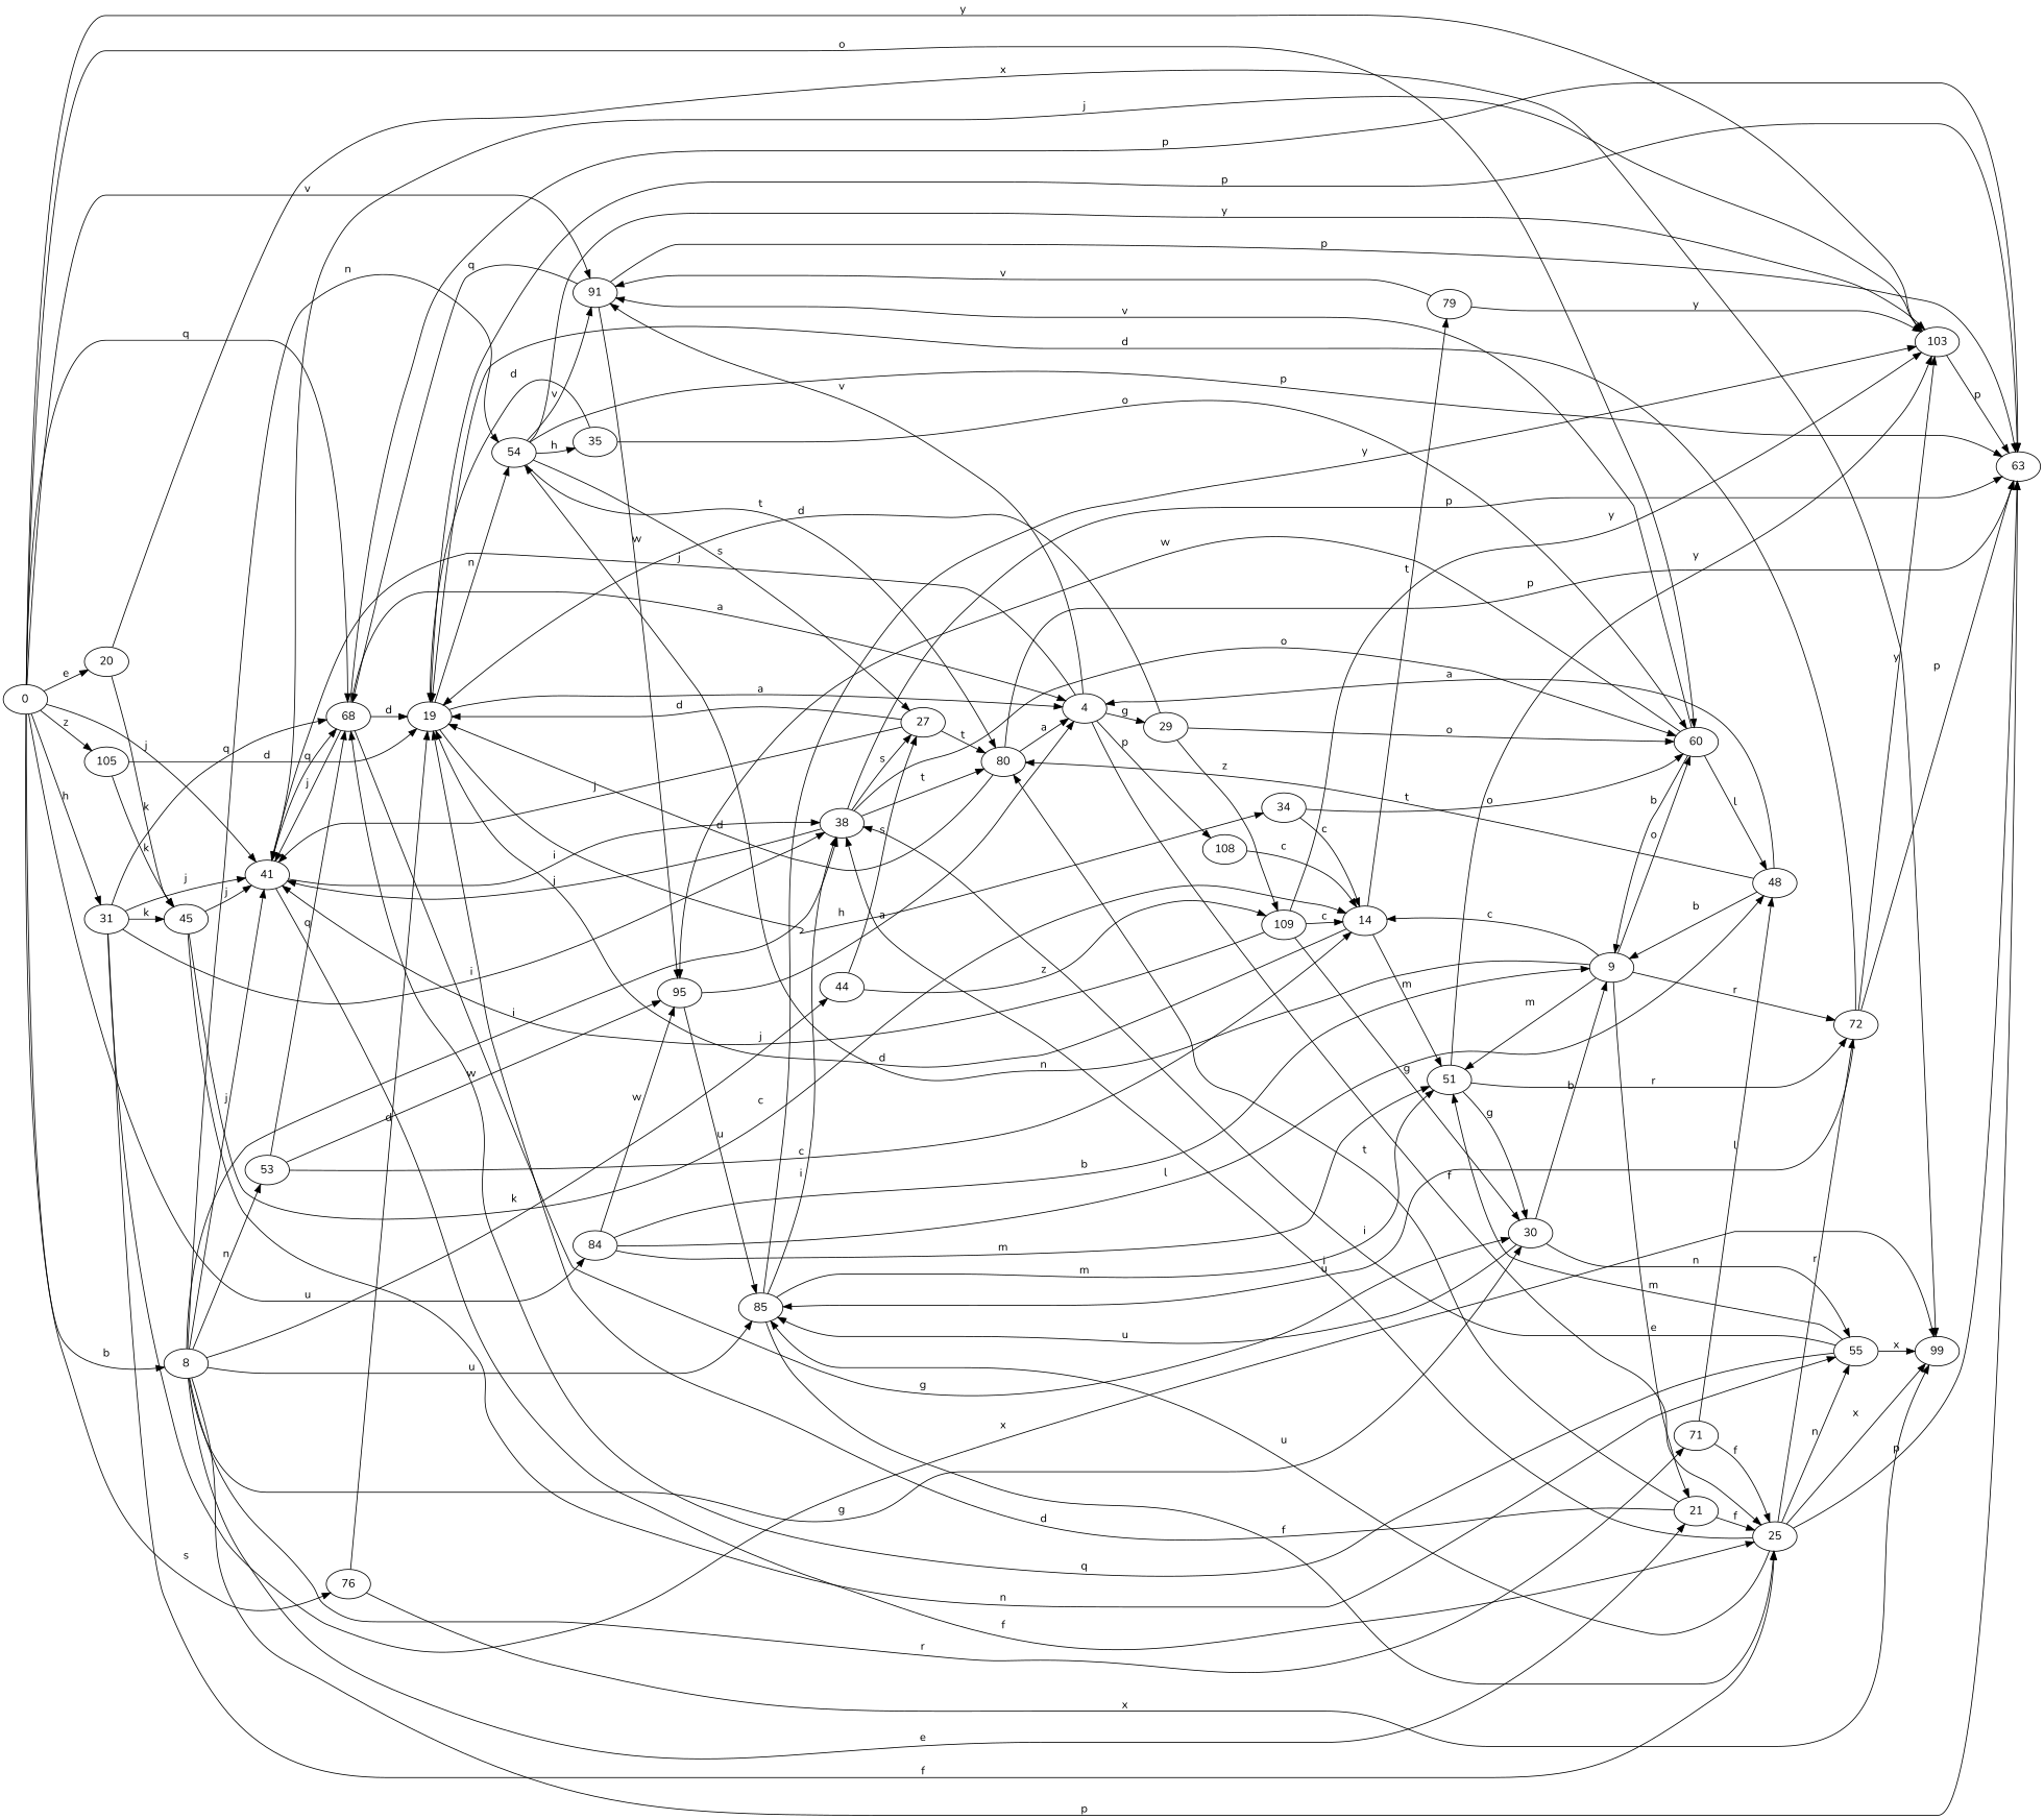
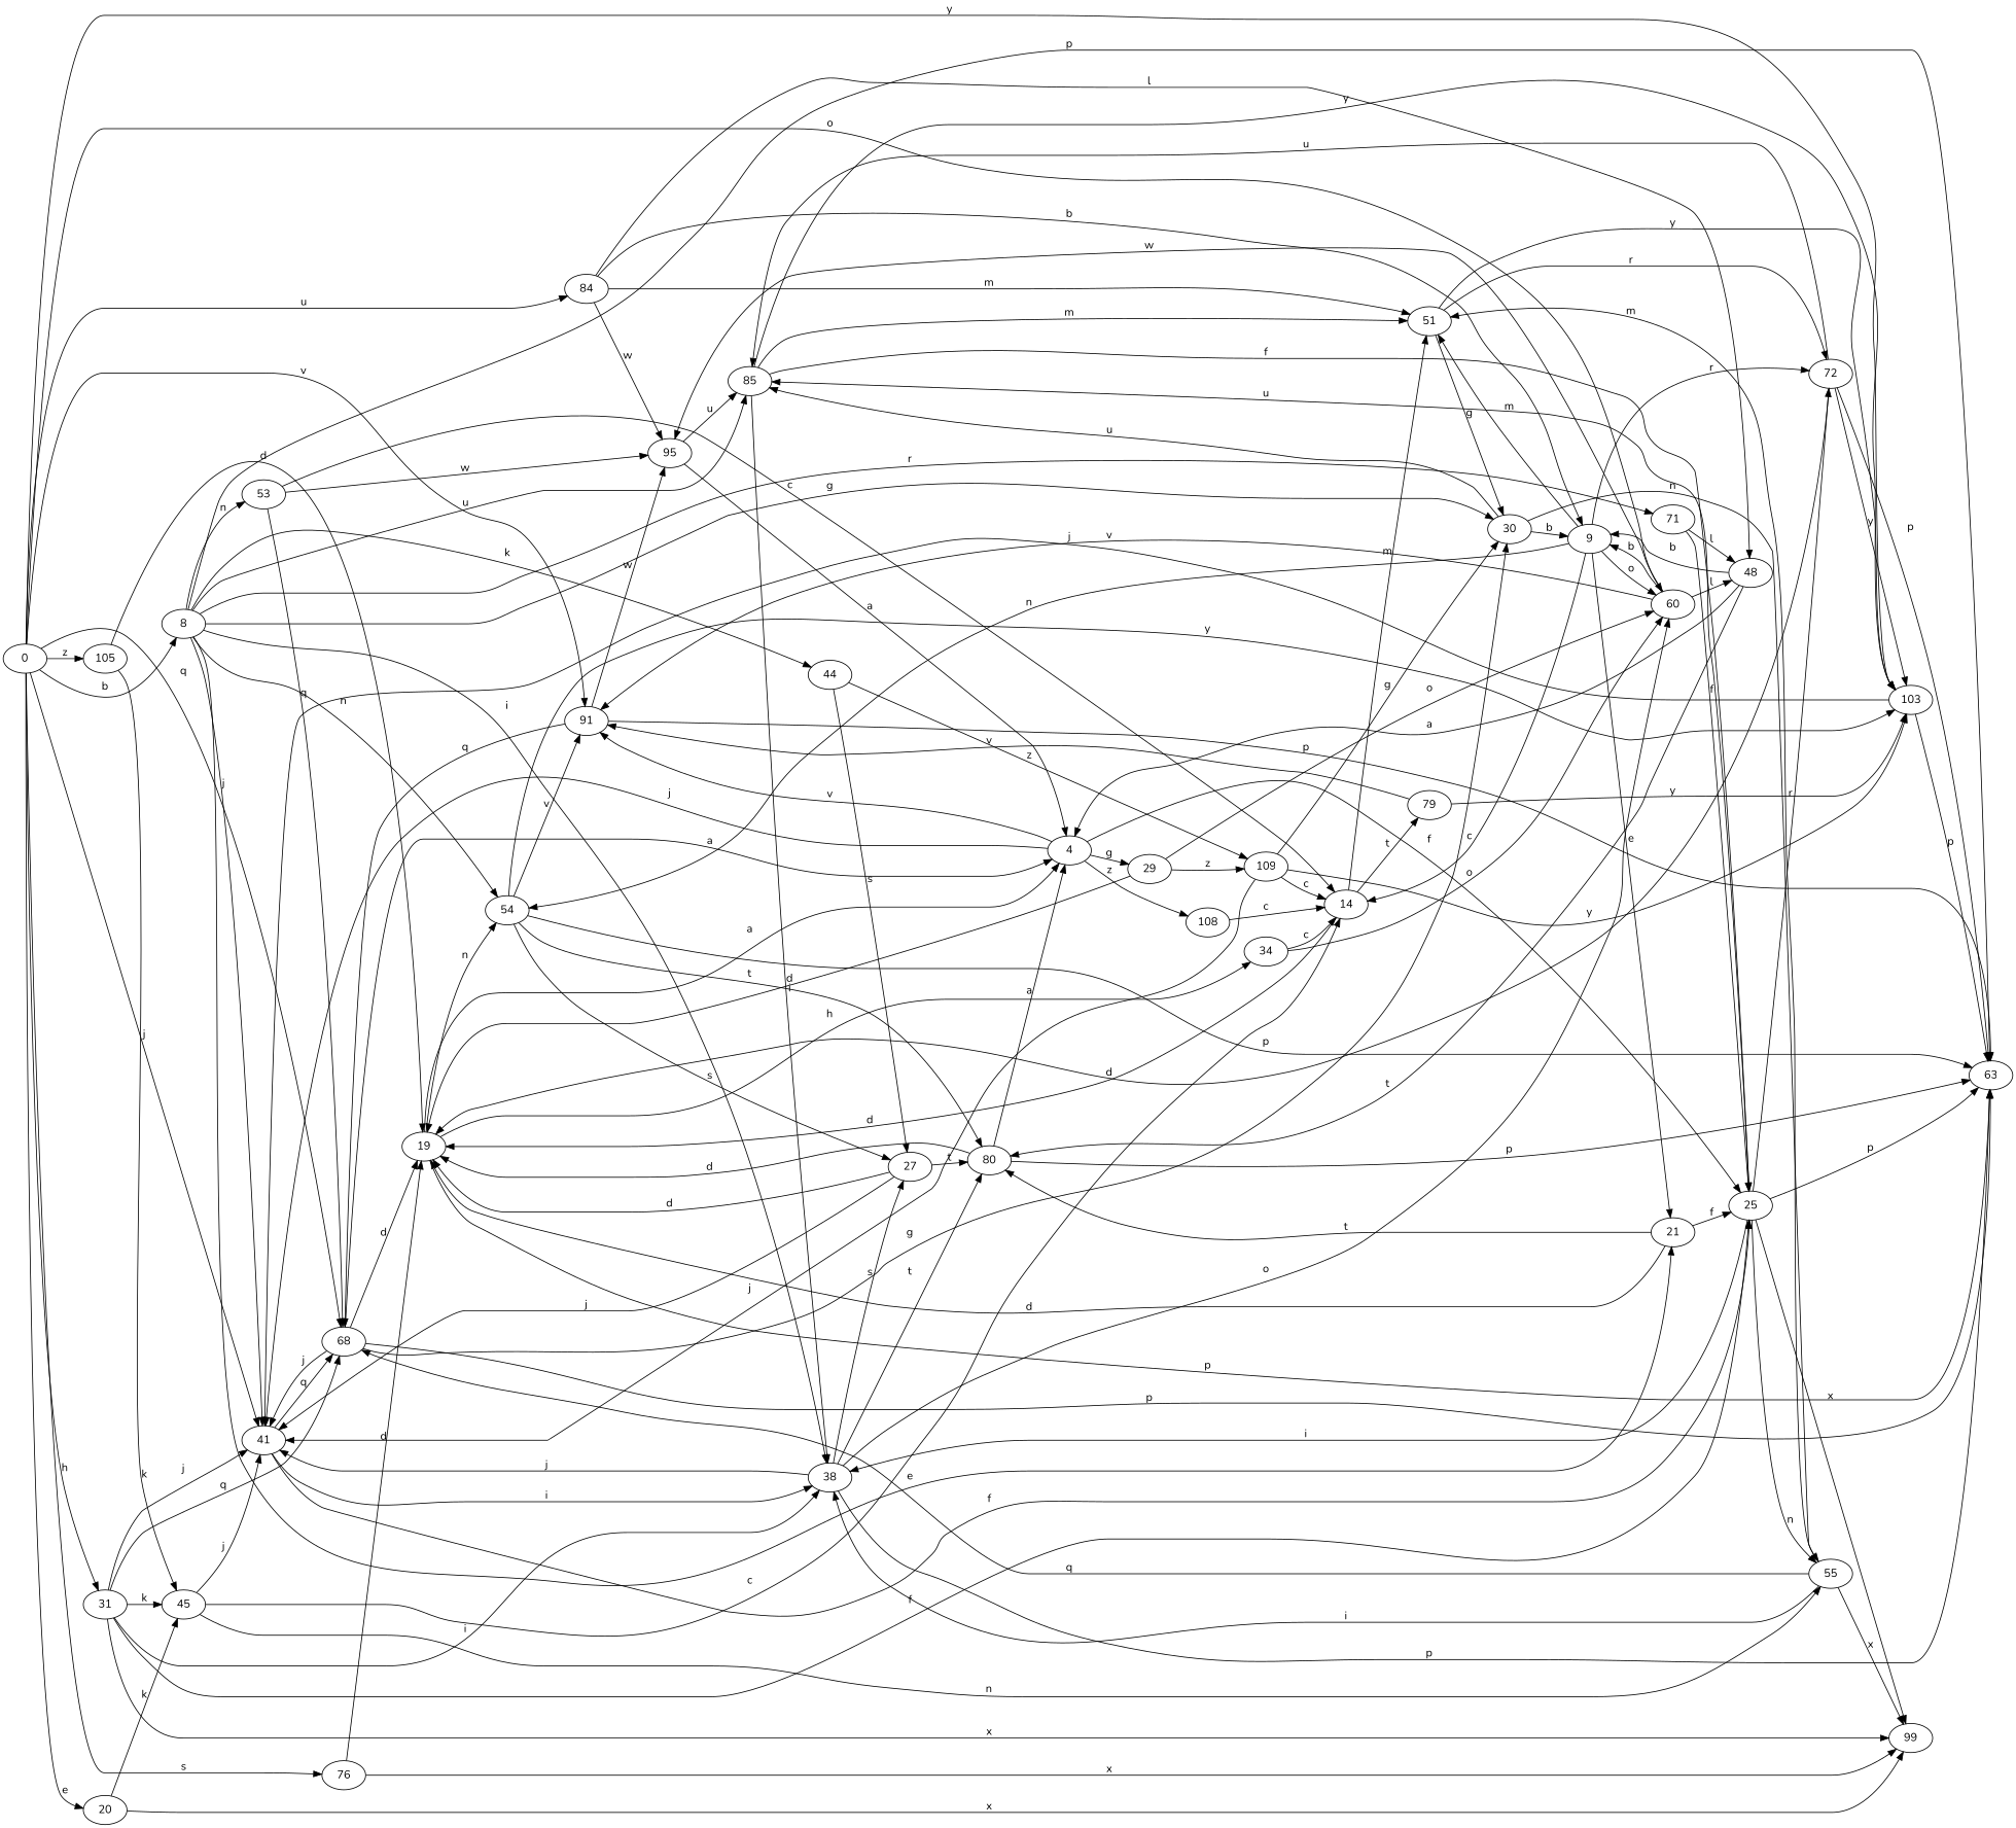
  strict digraph {
    fontname=Nunito
    rankdir=LR
    node [fontname=Nunito]
    edge [fontname=Nunito]
    0
    8
    20
    31
    41
    60
    68
    76
    84
    91
    103
    105
    21
    30
    38
    44
    53
    54
    63
    71
    85
    45
    99
    25
    9
    48
    95
    4
    n29 [label=19]
    51
    29
    108
    72
    55
    109
    14
    80
    n38 [label=27]
-   35
    79
    34
    0 -> 8 [label=b]
    0 -> 20 [label=e]
    0 -> 31 [label=h]
    0 -> 41 [label=j]
    0 -> 60 [label=o]
    0 -> 68 [label=q]
    0 -> 76 [label=s]
    0 -> 84 [label=u]
    0 -> 91 [label=v]
    0 -> 103 [label=y]
    0 -> 105 [label=z]
    8 -> 41 [label=j]
    8 -> 21 [label=e]
    8 -> 30 [label=g]
    8 -> 38 [label=i]
    8 -> 44 [label=k]
    8 -> 53 [label=n]
    8 -> 54 [label=n]
    8 -> 63 [label=p]
    8 -> 71 [label=r]
    8 -> 85 [label=u]
    20 -> 45 [label=k]
    20 -> 99 [label=x]
    31 -> 41 [label=j]
    31 -> 68 [label=q]
    31 -> 38 [label=i]
    31 -> 45 [label=k]
    31 -> 99 [label=x]
    31 -> 25 [label=f]
    41 -> 68 [label=q]
    41 -> 38 [label=i]
    41 -> 25 [label=f]
    60 -> 91 [label=v]
    60 -> 9 [label=b]
    60 -> 48 [label=l]
    60 -> 95 [label=w]
    68 -> 41 [label=j]
    68 -> 30 [label=g]
    68 -> 63 [label=p]
    68 -> 4 [label=a]
    68 -> n29 [label=d]
    76 -> 99 [label=x]
    76 -> n29 [label=d]
    84 -> 9 [label=b]
    84 -> 48 [label=l]
    84 -> 95 [label=w]
    84 -> 51 [label=m]
    91 -> 68 [label=q]
    91 -> 63 [label=p]
    91 -> 95 [label=w]
    103 -> 41 [label=j]
    103 -> 63 [label=p]
    105 -> 45 [label=k]
    105 -> n29 [label=d]
    21 -> 25 [label=f]
    21 -> n29 [label=d]
    21 -> 80 [label=t]
    30 -> 85 [label=u]
    30 -> 9 [label=b]
    30 -> 55 [label=n]
    38 -> 41 [label=j]
    38 -> 60 [label=o]
    38 -> 63 [label=p]
    38 -> 80 [label=t]
    38 -> n38 [label=s]
    44 -> 109 [label=z]
    44 -> n38 [label=s]
    53 -> 68 [label=q]
    53 -> 95 [label=w]
    53 -> 14 [label=c]
    54 -> 91 [label=v]
    54 -> 103 [label=y]
    54 -> 63 [label=p]
    54 -> 80 [label=t]
    54 -> n38 [label=s]
-   54 -> 35 [label=h]
    71 -> 25 [label=f]
    71 -> 48 [label=l]
    85 -> 103 [label=y]
    85 -> 38 [label=i]
    85 -> 25 [label=f]
    85 -> 51 [label=m]
    45 -> 41 [label=j]
    45 -> 55 [label=n]
    45 -> 14 [label=c]
    25 -> 38 [label=i]
    25 -> 63 [label=p]
    25 -> 85 [label=u]
    25 -> 99 [label=x]
    25 -> 72 [label=r]
    25 -> 55 [label=n]
    9 -> 60 [label=o]
    9 -> 21 [label=e]
    9 -> 54 [label=n]
    9 -> 51 [label=m]
    9 -> 72 [label=r]
    9 -> 14 [label=c]
    48 -> 9 [label=b]
    48 -> 4 [label=a]
    48 -> 80 [label=t]
    95 -> 85 [label=u]
    95 -> 4 [label=a]
    4 -> 41 [label=j]
    4 -> 91 [label=v]
    4 -> 25 [label=f]
    4 -> 29 [label=g]
-   4 -> 108 [label=p]
+   4 -> 108 [label=z]
    n29 -> 54 [label=n]
    n29 -> 63 [label=p]
    n29 -> 4 [label=a]
    n29 -> 34 [label=h]
    51 -> 103 [label=y]
    51 -> 30 [label=g]
    51 -> 72 [label=r]
    29 -> 60 [label=o]
    29 -> n29 [label=d]
    29 -> 109 [label=z]
    108 -> 14 [label=c]
    72 -> 103 [label=y]
    72 -> 63 [label=p]
    72 -> 85 [label=u]
    72 -> n29 [label=d]
    55 -> 68 [label=q]
    55 -> 38 [label=i]
    55 -> 99 [label=x]
    55 -> 51 [label=m]
    109 -> 41 [label=j]
    109 -> 103 [label=y]
    109 -> 30 [label=g]
    109 -> 14 [label=c]
    14 -> n29 [label=d]
    14 -> 51 [label=m]
    14 -> 79 [label=t]
    80 -> 63 [label=p]
    80 -> 4 [label=a]
    80 -> n29 [label=d]
    n38 -> 41 [label=j]
    n38 -> n29 [label=d]
    n38 -> 80 [label=t]
-   35 -> 60 [label=o]
-   35 -> n29 [label=d]
    79 -> 91 [label=v]
    79 -> 103 [label=y]
    34 -> 60 [label=o]
    34 -> 14 [label=c]
  }
